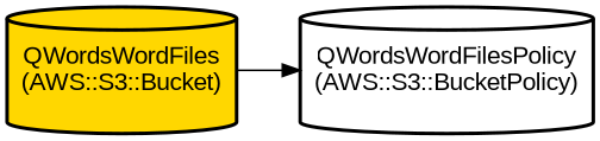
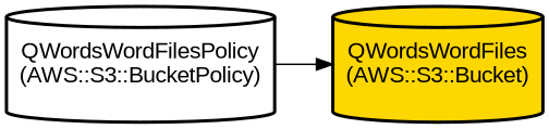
  digraph {
    rankdir=LR
    node [color=black fontname=Arial shape=cylinder style="filled,bold,rounded"]
    n1 [fillcolor=gold height=1 label="QWordsWordFiles\n(AWS::S3::Bucket)"]
    n2 [fillcolor=white height=1 label="QWordsWordFilesPolicy\n(AWS::S3::BucketPolicy)"]
-   n1 -> n2
+   n2 -> n1
  }
